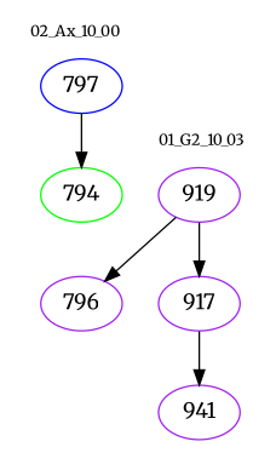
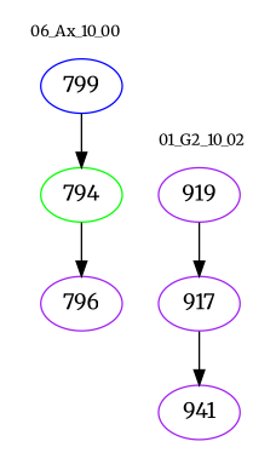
  digraph {
    fontname=Merriweather
    node [color=purple fontname=Merriweather]
    edge [color=black fontname=Merriweather]
-   n1 [color=blue label=797]
+   n1 [color=blue label=799]
    n2 [color=green label=794]
    n3 [label=796]
    n4 [label=919]
    n5 [label=917]
    n6 [label=941]
    subgraph cluster_1 {
      color=white
      fontsize=10
-     label="02_Ax_10_00"
+     label="06_Ax_10_00"
      n1
      n2
      n3
    }
    subgraph cluster_2 {
      color=white
      fontsize=10
-     label="01_G2_10_03"
+     label="01_G2_10_02"
      n4
      n5
      n6
    }
    n1 -> n2
-   n4 -> n3
+   n2 -> n3
    n4 -> n5
    n5 -> n6
  }
